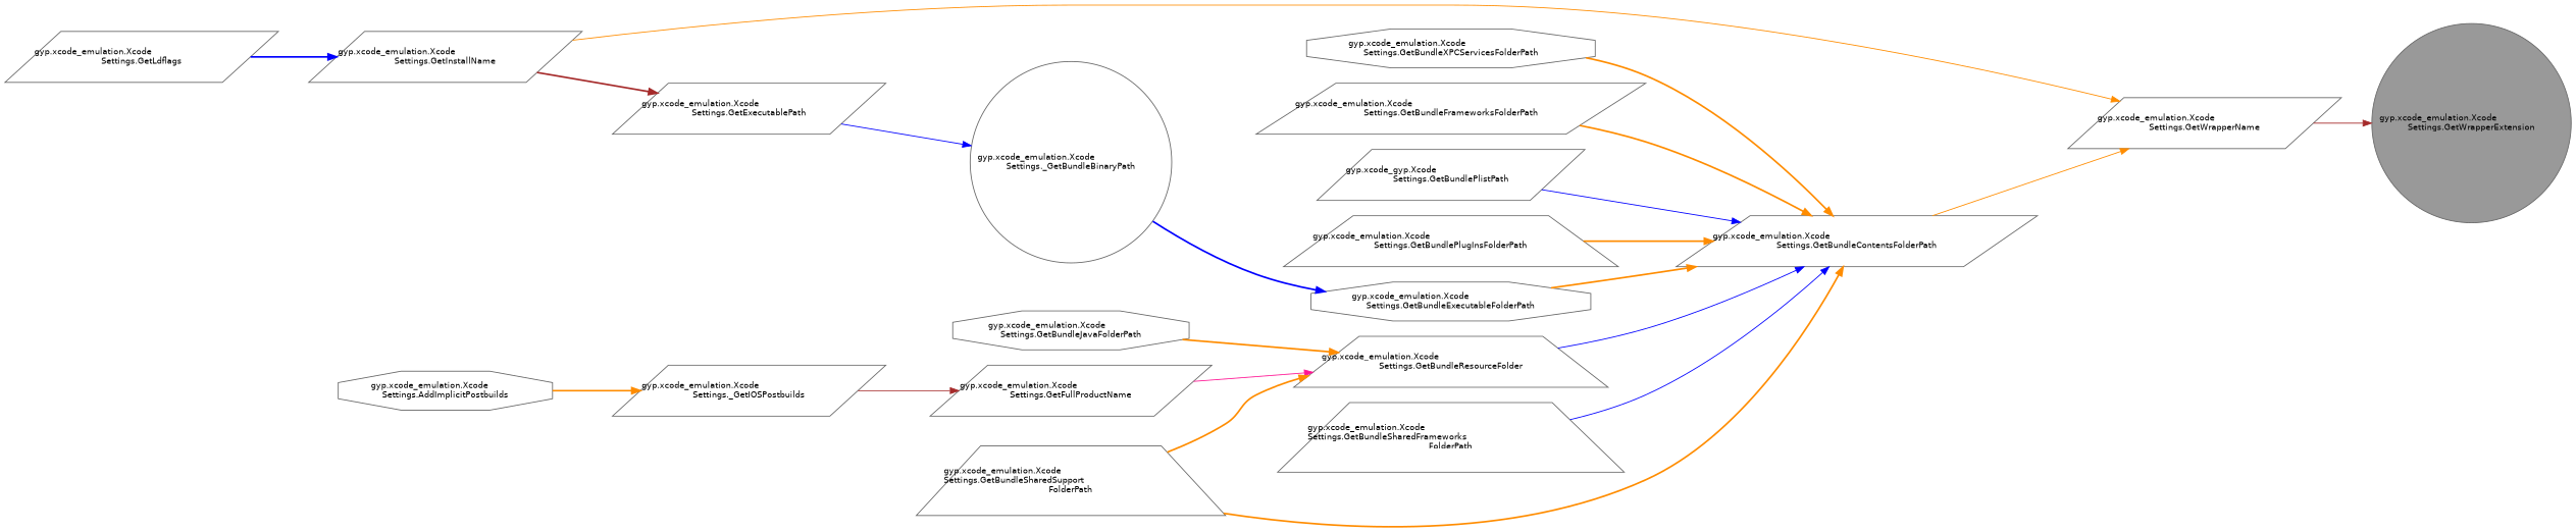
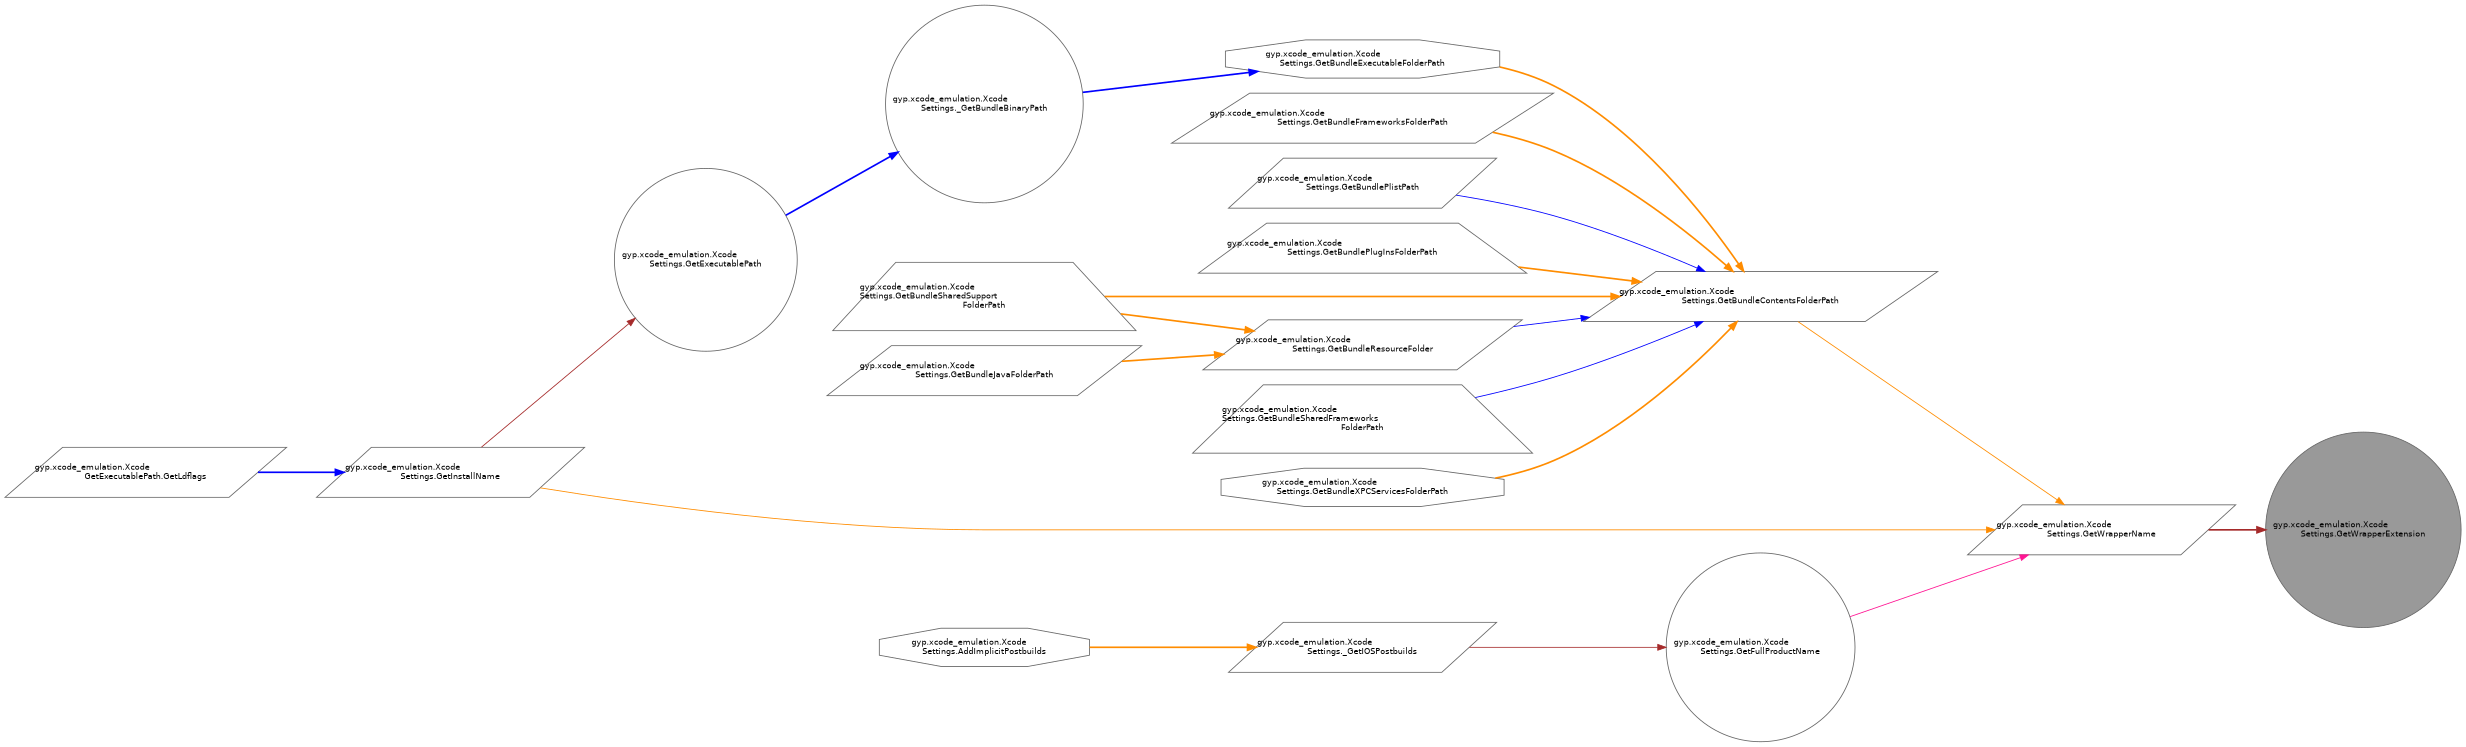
  digraph {
    rankdir=RL
    node [color=grey40 fillcolor=white fontname=Helvetica fontsize=10 shape=parallelogram style=filled]
    edge [color=darkorange dir=back fontname=Helvetica fontsize=10 labelfontname=Helvetica labelfontsize=10 style=bold]
    n1 [color=gray40 fillcolor=grey60 fontcolor=black height=0.2 label="gyp.xcode_emulation.Xcode\lSettings.GetWrapperExtension" shape=circle width=0.4]
    n2 [height=0.2 label="gyp.xcode_emulation.Xcode\lSettings.GetWrapperName" width=0.4]
    n3 [height=0.2 label="gyp.xcode_emulation.Xcode\lSettings.GetBundleContentsFolderPath" width=0.4]
    n4 [height=0.2 label="gyp.xcode_emulation.Xcode\lSettings.GetInstallName" width=0.4]
-   n5 [height=0.2 label="gyp.xcode_emulation.Xcode\lSettings.GetFullProductName" width=0.4]
+   n5 [height=0.2 label="gyp.xcode_emulation.Xcode\lSettings.GetFullProductName" shape=circle width=0.4]
    n6 [height=0.2 label="gyp.xcode_emulation.Xcode\lSettings.GetBundleExecutableFolderPath" shape=octagon width=0.4]
    n7 [height=0.2 label="gyp.xcode_emulation.Xcode\lSettings.GetBundleFrameworksFolderPath" width=0.4]
-   n8 [height=0.2 label="gyp.xcode_gyp.Xcode\lSettings.GetBundlePlistPath" width=0.4]
+   n8 [height=0.2 label="gyp.xcode_emulation.Xcode\lSettings.GetBundlePlistPath" width=0.4]
    n9 [height=0.2 label="gyp.xcode_emulation.Xcode\lSettings.GetBundlePlugInsFolderPath" shape=trapezium width=0.4]
-   n10 [height=0.2 label="gyp.xcode_emulation.Xcode\lSettings.GetBundleResourceFolder" shape=trapezium width=0.4]
+   n10 [height=0.2 label="gyp.xcode_emulation.Xcode\lSettings.GetBundleResourceFolder" width=0.4]
    n11 [height=0.2 label="gyp.xcode_emulation.Xcode\lSettings.GetBundleSharedSupport\lFolderPath" shape=trapezium width=0.4]
    n12 [height=0.2 label="gyp.xcode_emulation.Xcode\lSettings.GetBundleSharedFrameworks\lFolderPath" shape=trapezium width=0.4]
    n13 [height=0.2 label="gyp.xcode_emulation.Xcode\lSettings.GetBundleXPCServicesFolderPath" shape=octagon width=0.4]
-   n14 [height=0.2 label="gyp.xcode_emulation.Xcode\lSettings.GetLdflags" width=0.4]
+   n14 [height=0.2 label="gyp.xcode_emulation.Xcode\lGetExecutablePath.GetLdflags" width=0.4]
    n15 [height=0.2 label="gyp.xcode_emulation.Xcode\lSettings._GetIOSPostbuilds" width=0.4]
    n16 [height=0.2 label="gyp.xcode_emulation.Xcode\lSettings._GetBundleBinaryPath" shape=circle width=0.4]
-   n17 [height=0.2 label="gyp.xcode_emulation.Xcode\lSettings.GetBundleJavaFolderPath" shape=octagon width=0.4]
-   n18 [height=0.2 label="gyp.xcode_emulation.Xcode\lSettings.GetExecutablePath" width=0.4]
+   n17 [height=0.2 label="gyp.xcode_emulation.Xcode\lSettings.GetBundleJavaFolderPath" width=0.4]
+   n18 [height=0.2 label="gyp.xcode_emulation.Xcode\lSettings.GetExecutablePath" shape=circle width=0.4]
    n19 [height=0.2 label="gyp.xcode_emulation.Xcode\lSettings.AddImplicitPostbuilds" shape=octagon width=0.4]
-   n1 -> n2 [color=brown style=solid]
+   n1 -> n2 [color=brown]
    n2 -> n3 [style=solid]
    n2 -> n4 [style=solid]
-   n10 -> n5 [color=deeppink style=solid]
+   n2 -> n5 [color=deeppink style=solid]
    n3 -> n6
    n3 -> n7
    n3 -> n8 [color=blue style=solid]
    n3 -> n9
    n3 -> n10 [color=blue style=solid]
    n3 -> n11
    n3 -> n12 [color=blue style=solid]
    n3 -> n13
    n4 -> n14 [color=blue]
    n5 -> n15 [color=brown style=solid]
    n6 -> n16 [color=blue]
    n10 -> n11
    n10 -> n17
    n15 -> n19
-   n16 -> n18 [color=blue style=solid]
-   n18 -> n4 [color=brown]
+   n16 -> n18 [color=blue]
+   n18 -> n4 [color=brown style=solid]
  }
